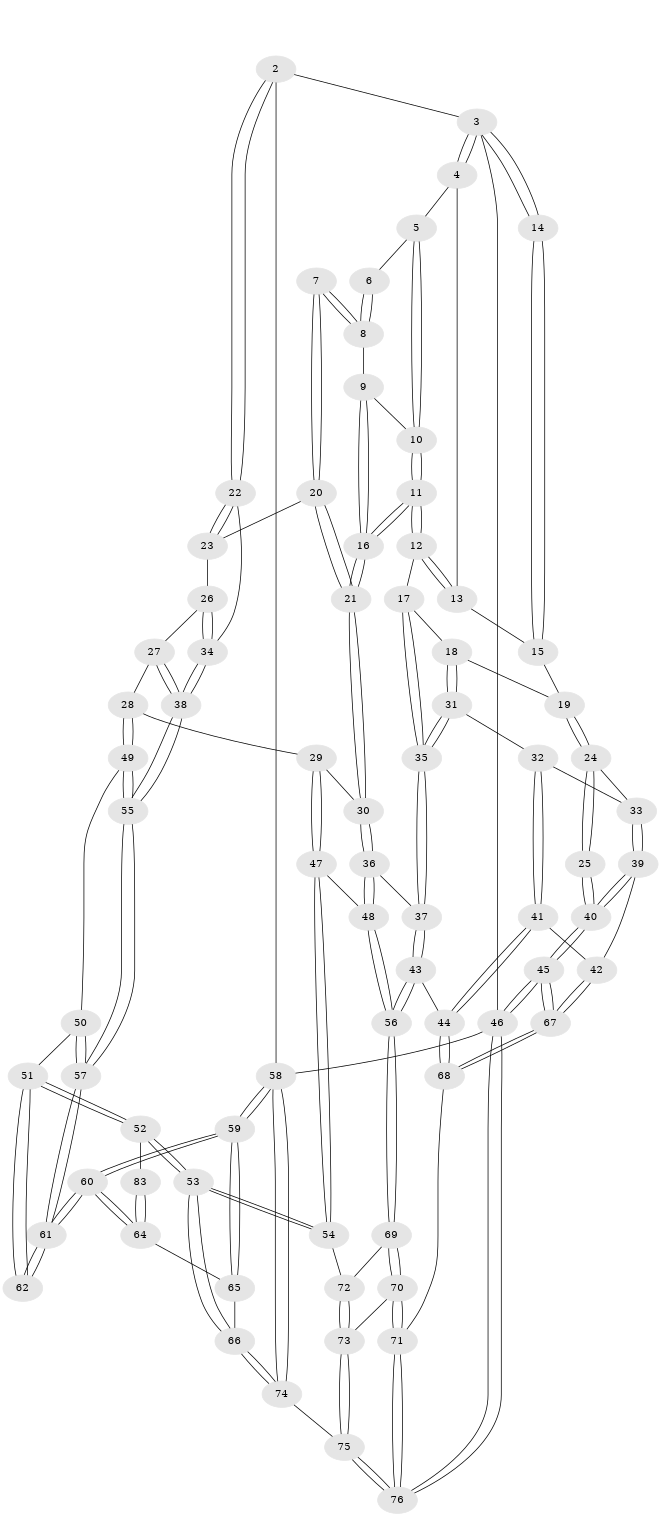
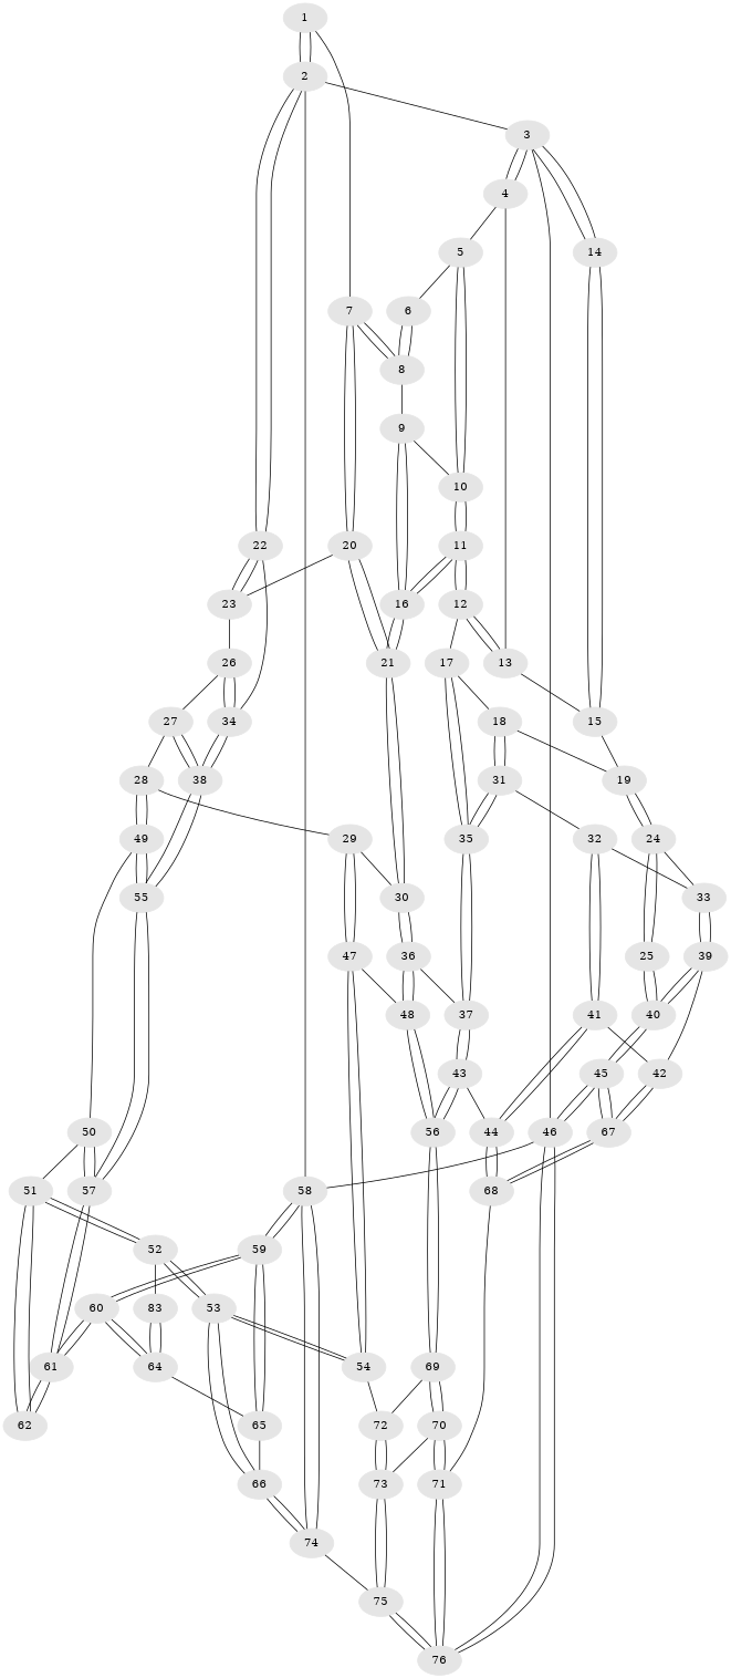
  graph {
    node [color=gray90 style=filled]
+   1
    2
    7
    3
    22
    58
    8
    20
    4
    14
    46
    23
    34
    59
    74
    5
    13
    15
    76
    6
    10
    11
    9
    21
    16
    12
    17
    18
    35
    19
    25
    40
    24
    30
    31
    37
    32
    33
    26
    36
    38
    27
    39
    45
    28
    29
    49
    55
    47
    50
    48
    54
    41
    42
    44
    43
    56
    57
    67
    68
    69
    71
    72
    51
    52
    62
    61
    53
    n69 [label=83]
    66
    64
    73
    70
    60
    65
    75
+   1 -- 2
+   1 -- 2
+   1 -- 7
    2 -- 3
    2 -- 22
    2 -- 22
    2 -- 58
    7 -- 8
    7 -- 8
    7 -- 20
    7 -- 20
    3 -- 4
    3 -- 4
    3 -- 14
    3 -- 14
    3 -- 46
    22 -- 23
    22 -- 23
    22 -- 34
    58 -- 59
    58 -- 59
    58 -- 74
    58 -- 74
    8 -- 9
    20 -- 23
    20 -- 21
    20 -- 21
    4 -- 5
    4 -- 13
    14 -- 15
    14 -- 15
    46 -- 58
    46 -- 76
    46 -- 76
    23 -- 26
    34 -- 38
    34 -- 38
    59 -- 60
    59 -- 60
    59 -- 65
    59 -- 65
    74 -- 75
    5 -- 6
    5 -- 10
    5 -- 10
    13 -- 15
    15 -- 19
    6 -- 8
    6 -- 8
    10 -- 11
    10 -- 11
    11 -- 16
    11 -- 16
    11 -- 12
    11 -- 12
    9 -- 10
    9 -- 16
    9 -- 16
    21 -- 30
    21 -- 30
    16 -- 21
    16 -- 21
    12 -- 13
    12 -- 13
    12 -- 17
    17 -- 18
    17 -- 35
    17 -- 35
    18 -- 19
    18 -- 31
    18 -- 31
    35 -- 37
    35 -- 37
    19 -- 24
    19 -- 24
    25 -- 40
    25 -- 40
    40 -- 45
    40 -- 45
    24 -- 25
    24 -- 25
    24 -- 33
    30 -- 36
    30 -- 36
    31 -- 35
    31 -- 35
    31 -- 32
    37 -- 43
    37 -- 43
    32 -- 33
    32 -- 41
    32 -- 41
    33 -- 39
    33 -- 39
    26 -- 34
    26 -- 34
    26 -- 27
    36 -- 37
    36 -- 48
    36 -- 48
    38 -- 55
    38 -- 55
    27 -- 38
    27 -- 38
    27 -- 28
    39 -- 40
    39 -- 40
    39 -- 42
    45 -- 46
    45 -- 46
    45 -- 67
    45 -- 67
    28 -- 29
    28 -- 49
    28 -- 49
    29 -- 30
    29 -- 47
    29 -- 47
    49 -- 55
    49 -- 55
    49 -- 50
    55 -- 57
    55 -- 57
    47 -- 48
    47 -- 54
    47 -- 54
    50 -- 57
    50 -- 57
    50 -- 51
    48 -- 56
    48 -- 56
    54 -- 72
    41 -- 42
    41 -- 44
    41 -- 44
    42 -- 67
    42 -- 67
    44 -- 68
    44 -- 68
    43 -- 44
    43 -- 56
    43 -- 56
    56 -- 69
    56 -- 69
    57 -- 61
    57 -- 61
    67 -- 68
    67 -- 68
    68 -- 71
    69 -- 72
    69 -- 70
    69 -- 70
    71 -- 76
    71 -- 76
    72 -- 73
    72 -- 73
    51 -- 52
    51 -- 52
    51 -- 62
    51 -- 62
    52 -- 53
    52 -- 53
    52 -- n69
    61 -- 62
    61 -- 62
    53 -- 54
    53 -- 54
    53 -- 66
    53 -- 66
    n69 -- 64
    n69 -- 64
    66 -- 74
    66 -- 74
    64 -- 65
    73 -- 75
    73 -- 75
    70 -- 71
    70 -- 71
    70 -- 73
    60 -- 61
    60 -- 61
    60 -- 64
    60 -- 64
    65 -- 66
    75 -- 76
    75 -- 76
  }
